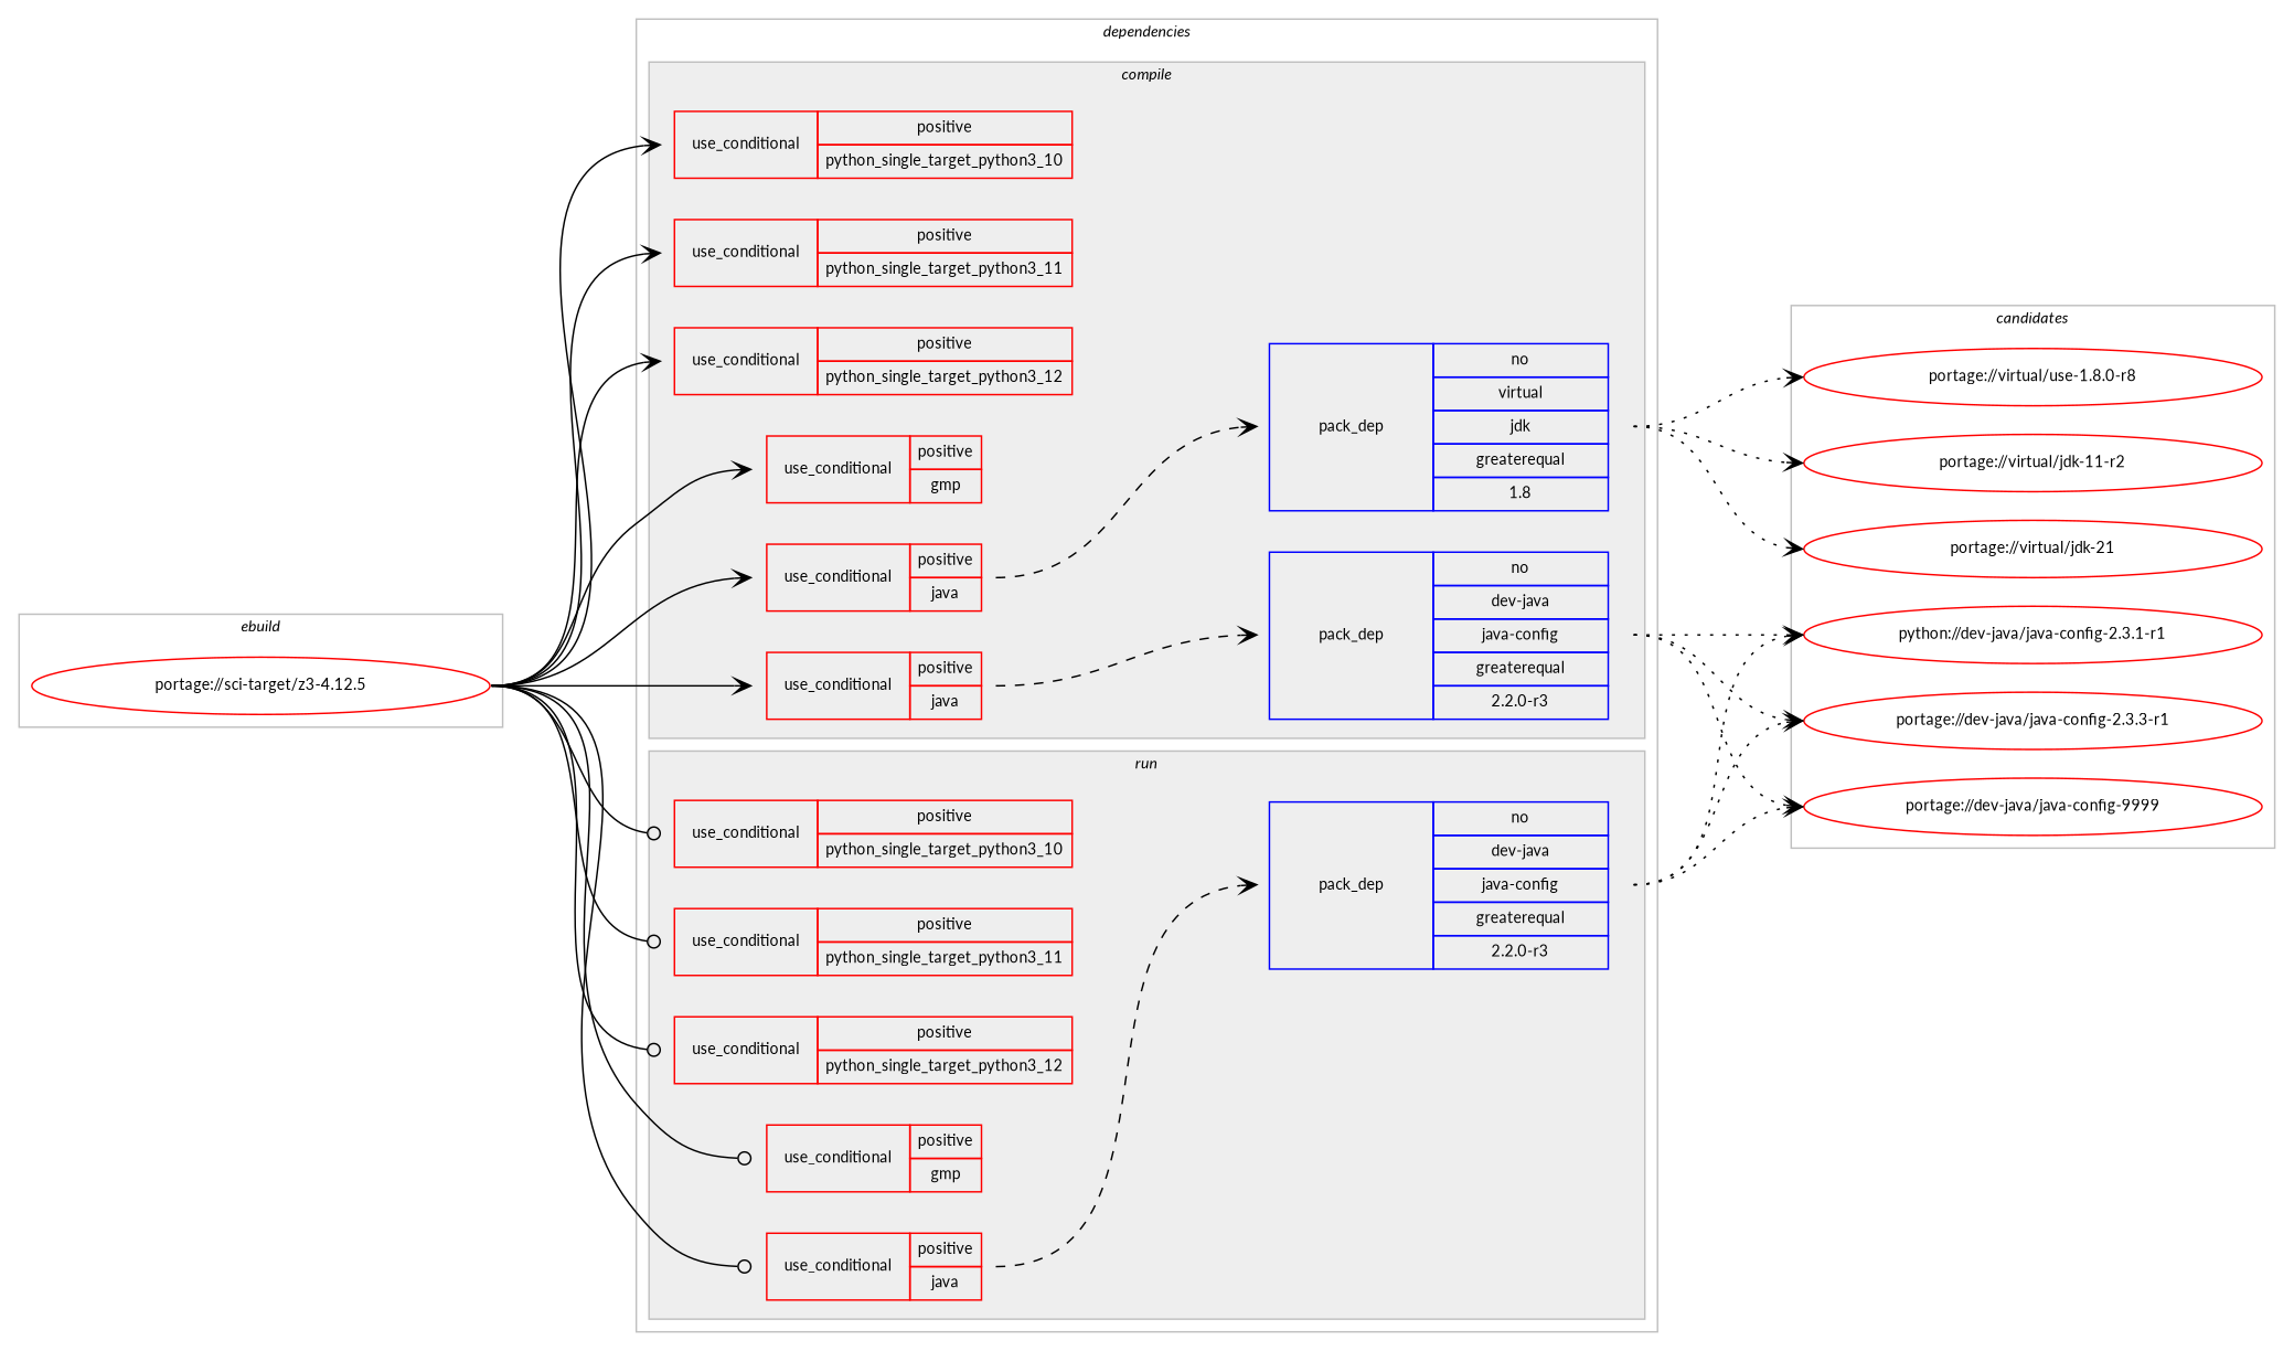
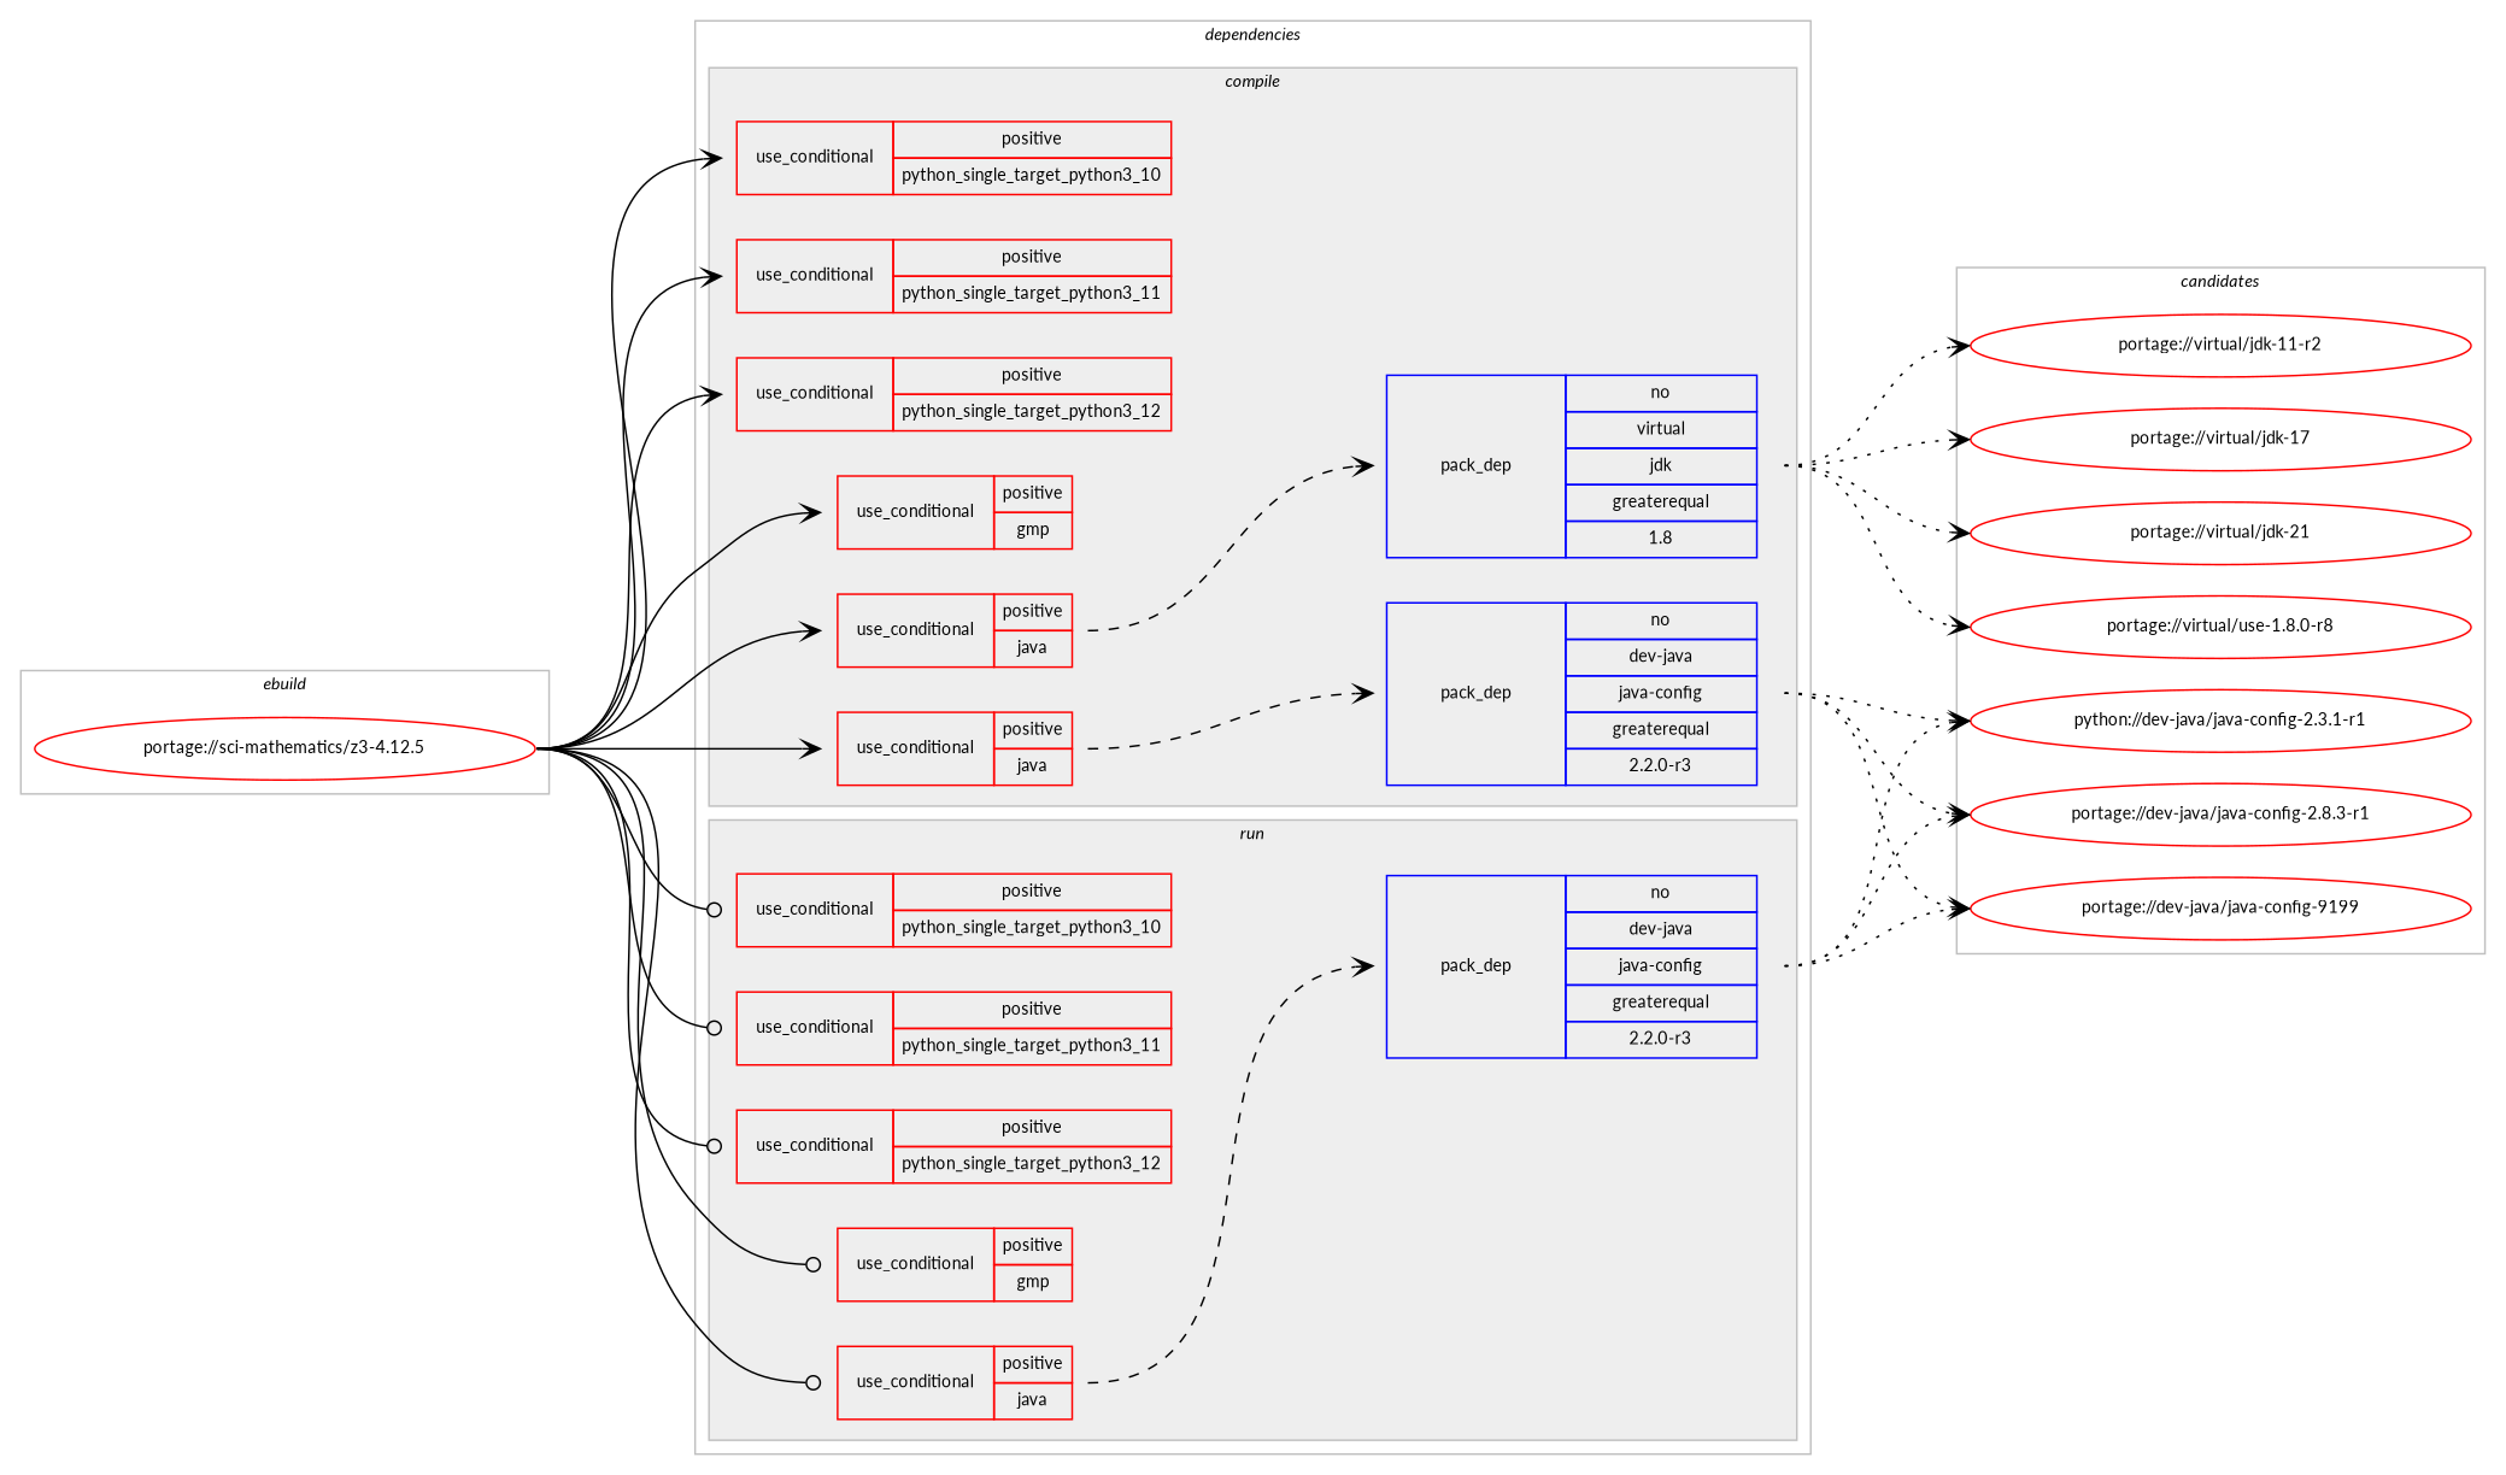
  digraph {
    compound=true
    concentrate=true
    fontname=Lato
    fontsize=10
    newrank=true
    rankdir=LR
    ranksep=1.5
    node [color=red fontname=Lato fontsize=10 shape=none]
    edge [arrowhead=vee fontname=Lato headport=w style=solid tailport=e weight=20]
-   n1 [label="portage://sci-target/z3-4.12.5" width=4 shape=""]
+   n1 [label="portage://sci-mathematics/z3-4.12.5" width=4 shape=""]
    n2 [label=<<TABLE BORDER="0" CELLBORDER="1" CELLSPACING="0" CELLPADDING="4"><TR><TD ROWSPAN="3" CELLPADDING="10">use_conditional</TD></TR><TR><TD>positive</TD></TR><TR><TD>gmp</TD></TR></TABLE>>]
    n3 [color=blue label=<<TABLE BORDER="0" CELLBORDER="1" CELLSPACING="0" CELLPADDING="4" WIDTH="220"><TR><TD ROWSPAN="6" CELLPADDING="30">pack_dep</TD></TR><TR><TD WIDTH="110">no</TD></TR><TR><TD>dev-java</TD></TR><TR><TD>java-config</TD></TR><TR><TD>greaterequal</TD></TR><TR><TD>2.2.0-r3</TD></TR></TABLE>>]
    n4 [label=<<TABLE BORDER="0" CELLBORDER="1" CELLSPACING="0" CELLPADDING="4"><TR><TD ROWSPAN="3" CELLPADDING="10">use_conditional</TD></TR><TR><TD>positive</TD></TR><TR><TD>java</TD></TR></TABLE>>]
    n5 [color=blue label=<<TABLE BORDER="0" CELLBORDER="1" CELLSPACING="0" CELLPADDING="4" WIDTH="220"><TR><TD ROWSPAN="6" CELLPADDING="30">pack_dep</TD></TR><TR><TD WIDTH="110">no</TD></TR><TR><TD>virtual</TD></TR><TR><TD>jdk</TD></TR><TR><TD>greaterequal</TD></TR><TR><TD>1.8</TD></TR></TABLE>>]
    n6 [label=<<TABLE BORDER="0" CELLBORDER="1" CELLSPACING="0" CELLPADDING="4"><TR><TD ROWSPAN="3" CELLPADDING="10">use_conditional</TD></TR><TR><TD>positive</TD></TR><TR><TD>java</TD></TR></TABLE>>]
    n7 [label=<<TABLE BORDER="0" CELLBORDER="1" CELLSPACING="0" CELLPADDING="4"><TR><TD ROWSPAN="3" CELLPADDING="10">use_conditional</TD></TR><TR><TD>positive</TD></TR><TR><TD>python_single_target_python3_10</TD></TR></TABLE>>]
    n8 [label=<<TABLE BORDER="0" CELLBORDER="1" CELLSPACING="0" CELLPADDING="4"><TR><TD ROWSPAN="3" CELLPADDING="10">use_conditional</TD></TR><TR><TD>positive</TD></TR><TR><TD>python_single_target_python3_11</TD></TR></TABLE>>]
    n9 [label=<<TABLE BORDER="0" CELLBORDER="1" CELLSPACING="0" CELLPADDING="4"><TR><TD ROWSPAN="3" CELLPADDING="10">use_conditional</TD></TR><TR><TD>positive</TD></TR><TR><TD>python_single_target_python3_12</TD></TR></TABLE>>]
    n10 [label=<<TABLE BORDER="0" CELLBORDER="1" CELLSPACING="0" CELLPADDING="4"><TR><TD ROWSPAN="3" CELLPADDING="10">use_conditional</TD></TR><TR><TD>positive</TD></TR><TR><TD>gmp</TD></TR></TABLE>>]
    n11 [color=blue label=<<TABLE BORDER="0" CELLBORDER="1" CELLSPACING="0" CELLPADDING="4" WIDTH="220"><TR><TD ROWSPAN="6" CELLPADDING="30">pack_dep</TD></TR><TR><TD WIDTH="110">no</TD></TR><TR><TD>dev-java</TD></TR><TR><TD>java-config</TD></TR><TR><TD>greaterequal</TD></TR><TR><TD>2.2.0-r3</TD></TR></TABLE>>]
    n12 [label=<<TABLE BORDER="0" CELLBORDER="1" CELLSPACING="0" CELLPADDING="4"><TR><TD ROWSPAN="3" CELLPADDING="10">use_conditional</TD></TR><TR><TD>positive</TD></TR><TR><TD>java</TD></TR></TABLE>>]
    n13 [label=<<TABLE BORDER="0" CELLBORDER="1" CELLSPACING="0" CELLPADDING="4"><TR><TD ROWSPAN="3" CELLPADDING="10">use_conditional</TD></TR><TR><TD>positive</TD></TR><TR><TD>python_single_target_python3_10</TD></TR></TABLE>>]
    n14 [label=<<TABLE BORDER="0" CELLBORDER="1" CELLSPACING="0" CELLPADDING="4"><TR><TD ROWSPAN="3" CELLPADDING="10">use_conditional</TD></TR><TR><TD>positive</TD></TR><TR><TD>python_single_target_python3_11</TD></TR></TABLE>>]
    n15 [label=<<TABLE BORDER="0" CELLBORDER="1" CELLSPACING="0" CELLPADDING="4"><TR><TD ROWSPAN="3" CELLPADDING="10">use_conditional</TD></TR><TR><TD>positive</TD></TR><TR><TD>python_single_target_python3_12</TD></TR></TABLE>>]
    n16 [label="python://dev-java/java-config-2.3.1-r1" width=4 shape=""]
-   n17 [label="portage://dev-java/java-config-2.3.3-r1" width=4 shape=""]
-   n18 [label="portage://dev-java/java-config-9999" width=4 shape=""]
+   n17 [label="portage://dev-java/java-config-2.8.3-r1" width=4 shape=""]
+   n18 [label="portage://dev-java/java-config-9199" width=4 shape=""]
    n19 [label="portage://virtual/use-1.8.0-r8" width=4 shape=""]
    n20 [label="portage://virtual/jdk-11-r2" width=4 shape=""]
+   n21 [label="portage://virtual/jdk-17" width=4 shape=""]
    n22 [label="portage://virtual/jdk-21" width=4 shape=""]
    subgraph cluster_1 {
      color=gray
      label=<<i>ebuild</i>>
      rank=same
      n1
    }
    subgraph cluster_2 {
      color=gray
      label=<<i>dependencies</i>>
      subgraph cluster_3 {
        color=gray
        fillcolor="#eeeeee"
        label=<<i>compile</i>>
        style=filled
        subgraph sub_4 {
          color=gray
          fillcolor="#eeeeee"
          label=<<i>compile</i>>
          style=filled
          n2
        }
        subgraph sub_5 {
          color=gray
          fillcolor="#eeeeee"
          label=<<i>compile</i>>
          style=filled
          n4
          subgraph sub_6 {
            color=gray
            fillcolor="#eeeeee"
            label=<<i>compile</i>>
            style=filled
            n3
          }
        }
        subgraph sub_7 {
          color=gray
          fillcolor="#eeeeee"
          label=<<i>compile</i>>
          style=filled
          n6
          subgraph sub_8 {
            color=gray
            fillcolor="#eeeeee"
            label=<<i>compile</i>>
            style=filled
            n5
          }
        }
        subgraph sub_9 {
          color=gray
          fillcolor="#eeeeee"
          label=<<i>compile</i>>
          style=filled
          n7
        }
        subgraph sub_10 {
          color=gray
          fillcolor="#eeeeee"
          label=<<i>compile</i>>
          style=filled
          n8
        }
        subgraph sub_11 {
          color=gray
          fillcolor="#eeeeee"
          label=<<i>compile</i>>
          style=filled
          n9
        }
      }
      subgraph cluster_12 {
        color=gray
        fillcolor="#eeeeee"
        label=<<i>compile and run</i>>
        style=filled
      }
      subgraph cluster_13 {
        color=gray
        fillcolor="#eeeeee"
        label=<<i>run</i>>
        style=filled
        subgraph sub_14 {
          color=gray
          fillcolor="#eeeeee"
          label=<<i>run</i>>
          style=filled
          n10
        }
        subgraph sub_15 {
          color=gray
          fillcolor="#eeeeee"
          label=<<i>run</i>>
          style=filled
          n12
          subgraph sub_16 {
            color=gray
            fillcolor="#eeeeee"
            label=<<i>run</i>>
            style=filled
            n11
          }
        }
        subgraph sub_17 {
          color=gray
          fillcolor="#eeeeee"
          label=<<i>run</i>>
          style=filled
          n13
        }
        subgraph sub_18 {
          color=gray
          fillcolor="#eeeeee"
          label=<<i>run</i>>
          style=filled
          n14
        }
        subgraph sub_19 {
          color=gray
          fillcolor="#eeeeee"
          label=<<i>run</i>>
          style=filled
          n15
        }
      }
    }
    subgraph cluster_20 {
      color=gray
      label=<<i>candidates</i>>
      rank=same
      subgraph sub_21 {
        color=black
        label=<<i>candidates</i>>
        nodesep=1
        rank=same
        n16
        n17
        n18
      }
      subgraph sub_22 {
        color=black
        label=<<i>candidates</i>>
        nodesep=1
        rank=same
        n19
        n20
+       n21
        n22
      }
      subgraph sub_23 {
        color=black
        label=<<i>candidates</i>>
        nodesep=1
        rank=same
        n16
        n17
        n18
      }
    }
    n1 -> n2
    n1 -> n4
    n1 -> n6
    n1 -> n7
    n1 -> n8
    n1 -> n9
    n1 -> n10 [arrowhead=odot]
    n1 -> n12 [arrowhead=odot]
    n1 -> n13 [arrowhead=odot]
    n1 -> n14 [arrowhead=odot]
    n1 -> n15 [arrowhead=odot]
    n3 -> n16 [style=dotted weight=100]
    n3 -> n17 [style=dotted weight=100]
    n3 -> n18 [style=dotted weight=100]
    n4 -> n3 [style=dashed]
    n5 -> n19 [style=dotted weight=100]
    n5 -> n20 [style=dotted weight=100]
+   n5 -> n21 [style=dotted weight=100]
    n5 -> n22 [style=dotted weight=100]
    n6 -> n5 [style=dashed]
    n11 -> n16 [style=dotted weight=100]
    n11 -> n17 [style=dotted weight=100]
    n11 -> n18 [style=dotted weight=100]
    n12 -> n11 [style=dashed]
  }
